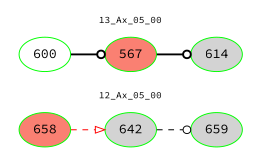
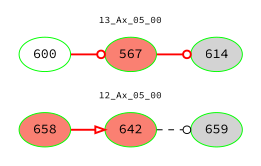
  digraph {
    fontname="Source Code Pro"
    rankdir=LR
    node [color=green fillcolor=salmon fontname="Source Code Pro" style=filled]
    edge [arrowhead=odot color=red fontname="Source Code Pro" style=dashed]
    n1 [label=658]
-   n2 [fillcolor=lightgrey label=642]
+   n2 [label=642]
    n3 [fillcolor=lightgrey label=659]
    n4 [fillcolor=white label=600]
    n5 [label=567]
    n6 [fillcolor=lightgrey label=614]
    subgraph cluster_1 {
      color=white
      fontsize=10
      label="12_Ax_05_00"
      n1
      n2
      n3
    }
    subgraph cluster_2 {
      color=white
      fontsize=10
      label="13_Ax_05_00"
      n4
      n5
      n6
    }
-   n1 -> n2 [arrowhead=onormal]
+   n1 -> n2 [arrowhead=onormal style=bold]
    n2 -> n3 [color=black]
-   n4 -> n5 [color=black style=bold]
-   n5 -> n6 [color=black style=bold]
+   n4 -> n5 [style=bold]
+   n5 -> n6 [style=bold]
  }
